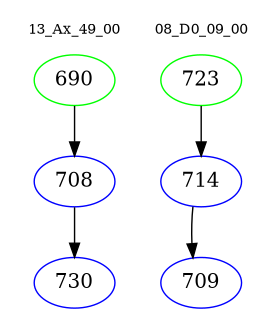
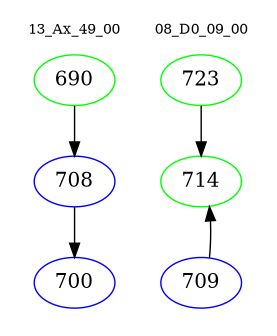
  digraph {
    node [color=blue]
    edge [color=black]
    n1 [color=green label=690]
    n2 [label=708]
-   n3 [label=730]
+   n3 [label=700]
    n4 [color=green label=723]
-   n5 [label=714]
+   n5 [color=green label=714]
    n6 [label=709]
    subgraph cluster_1 {
      color=white
      fontsize=10
      label="13_Ax_49_00"
      n1
      n2
      n3
    }
    subgraph cluster_2 {
      color=white
      fontsize=10
      label="08_D0_09_00"
      n4
      n5
      n6
    }
    n1 -> n2
    n2 -> n3
    n4 -> n5
-   n5 -> n6
+   n6 -> n5
  }
